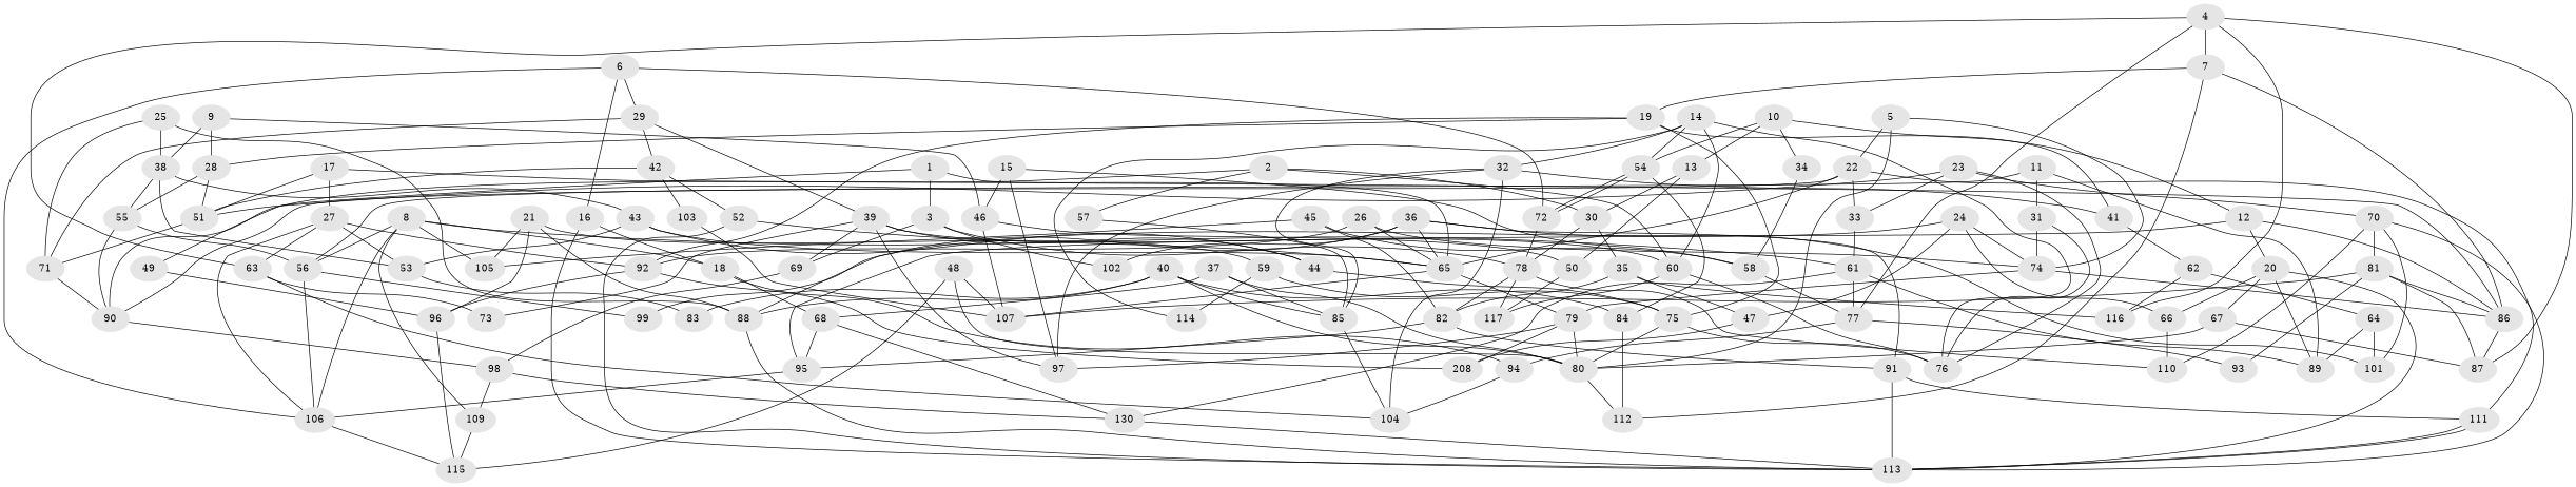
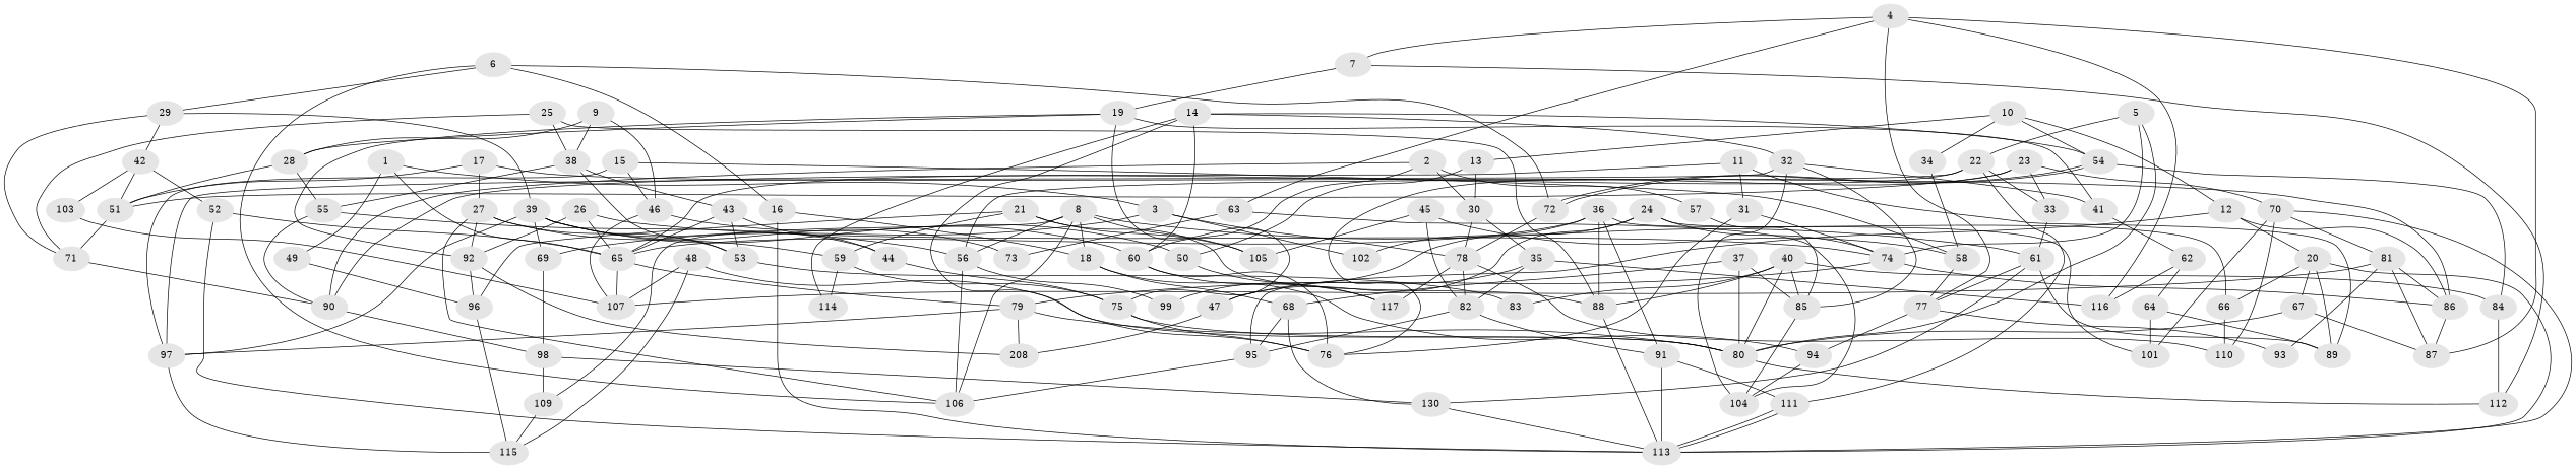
  graph {
    node [color=gray90 style=filled]
    1
    3
    49
    65
    69
    78
    102
    96
    107
    79
    2
    30
    57
    60
    90
    35
    85
    76
    117
    98
    82
    110
    4
    7
    63
    77
    87
    116
    19
    86
    112
    104
    73
    94
    93
    5
    22
    74
    80
    56
    33
    111
    6
    16
    29
    72
    106
    18
    113
    71
    39
    42
    52
    28
    41
    75
    92
    8
    61
    105
    109
    68
    99
    89
    n65 [label=130]
    115
    9
    38
    46
    51
    55
    53
    43
    50
    10
    12
    13
    34
    54
    20
    95
    58
    84
    11
    31
    66
    67
    14
    32
    114
    97
    15
    17
    27
    59
    62
    n97 [label=208]
    21
    88
    23
    70
    101
    81
    24
    47
    25
    26
    83
    44
    103
    91
    36
    37
    40
    64
    45
    48
    1 -- 3
    1 -- 49
    1 -- 65
    3 -- 69
    3 -- 78
    3 -- 102
    49 -- 96
    65 -- 107
    65 -- 79
    69 -- 98
    78 -- 117
    78 -- 82
    78 -- 110
    96 -- 115
    79 -- 80
    79 -- 97
    79 -- n97
    2 -- 30
    2 -- 57
    2 -- 60
    2 -- 90
    30 -- 78
    30 -- 35
    57 -- 85
    60 -- 76
    60 -- 117
    90 -- 98
    35 -- 82
    35 -- 116
    35 -- 47
    85 -- 104
    98 -- 109
    98 -- n65
    82 -- 95
    82 -- 91
    4 -- 7
    4 -- 63
    4 -- 77
    4 -- 87
    4 -- 116
    7 -- 19
-   7 -- 86
    7 -- 112
    63 -- 104
    63 -- 73
    77 -- 94
    77 -- 93
    19 -- 28
    19 -- 41
    19 -- 75
    19 -- 92
    86 -- 87
    94 -- 104
    5 -- 22
    5 -- 74
    5 -- 80
    22 -- 65
    22 -- 56
    22 -- 33
    22 -- 111
    74 -- 79
    74 -- 86
    80 -- 112
    56 -- 106
    56 -- 99
    33 -- 61
    111 -- 113
    111 -- 113
    6 -- 16
    6 -- 29
    6 -- 72
    6 -- 106
    16 -- 18
    16 -- 113
    29 -- 71
    29 -- 39
    29 -- 42
    72 -- 78
    18 -- 94
    18 -- 68
    71 -- 90
    39 -- 69
    39 -- 60
    39 -- 73
    39 -- 97
    39 -- 44
    42 -- 52
    42 -- 51
    42 -- 103
    52 -- 65
    52 -- 113
    28 -- 51
    28 -- 55
    41 -- 62
    75 -- 76
    75 -- 80
    92 -- 96
    92 -- n97
    8 -- 56
    8 -- 106
    8 -- 18
    8 -- 61
    8 -- 105
    8 -- 109
    61 -- 77
    61 -- 89
    61 -- n65
    109 -- 115
    68 -- n65
    68 -- 95
    n65 -- 113
    9 -- 28
    9 -- 38
    9 -- 46
    38 -- 55
    38 -- 53
    38 -- 43
    46 -- 107
    46 -- 50
    51 -- 71
    55 -- 90
    55 -- 56
    53 -- 83
    43 -- 65
    43 -- 53
    43 -- 44
    50 -- 117
    10 -- 12
    10 -- 13
    10 -- 34
    10 -- 54
    12 -- 86
    12 -- 20
    12 -- 95
    13 -- 30
    13 -- 50
    34 -- 58
    54 -- 72
    54 -- 72
    54 -- 84
    20 -- 113
    20 -- 89
    20 -- 66
    20 -- 67
    95 -- 106
    58 -- 77
    84 -- 112
    11 -- 90
    11 -- 89
    11 -- 31
    31 -- 76
    31 -- 74
    66 -- 110
    67 -- 87
    67 -- 80
    14 -- 60
    14 -- 76
    14 -- 54
    14 -- 32
    14 -- 114
    32 -- 85
    32 -- 104
    32 -- 41
    32 -- 97
-   106 -- 115
+   97 -- 115
    15 -- 46
    15 -- 58
    15 -- 97
    17 -- 86
    17 -- 51
    17 -- 27
    27 -- 106
    27 -- 92
    27 -- 53
-   27 -- 63
+   27 -- 59
    59 -- 75
    59 -- 114
    62 -- 116
    62 -- 64
    21 -- 96
    21 -- 105
    21 -- 59
    21 -- 88
    88 -- 113
    23 -- 76
    23 -- 33
    23 -- 51
    23 -- 70
    70 -- 110
    70 -- 113
    70 -- 101
    70 -- 81
    81 -- 107
    81 -- 87
    81 -- 86
    81 -- 93
    24 -- 74
    24 -- 99
    24 -- 66
    24 -- 47
    47 -- n97
    25 -- 71
    25 -- 38
    25 -- 88
    26 -- 65
    26 -- 74
    26 -- 92
    44 -- 75
    103 -- 107
    91 -- 111
    91 -- 113
    36 -- 65
    36 -- 102
    36 -- 88
    36 -- 101
    36 -- 91
    37 -- 85
    37 -- 80
    37 -- 68
    40 -- 85
    40 -- 80
    40 -- 84
    40 -- 88
    40 -- 83
    64 -- 89
    64 -- 101
    45 -- 82
    45 -- 105
    45 -- 58
    48 -- 107
    48 -- 80
    48 -- 115
  }
